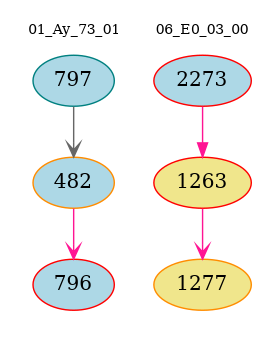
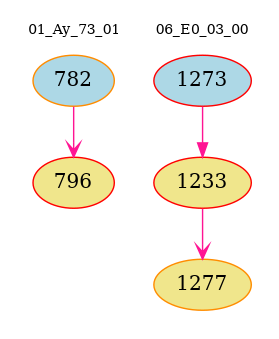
  digraph {
    node [color=red fillcolor=lightblue style=filled]
    edge [arrowhead=vee color=deeppink]
-   n1 [color=teal label=797]
-   n2 [color=darkorange label=482]
-   n3 [label=796]
-   n4 [label=2273]
-   n5 [fillcolor=khaki label=1263]
+   n2 [color=darkorange label=782]
+   n3 [fillcolor=khaki label=796]
+   n4 [label=1273]
+   n5 [fillcolor=khaki label=1233]
    n6 [color=darkorange fillcolor=khaki label=1277]
    subgraph cluster_1 {
      color=white
      fontsize=10
      label="01_Ay_73_01"
-     n1
      n2
      n3
    }
    subgraph cluster_2 {
      color=white
      fontsize=10
      label="06_E0_03_00"
      n4
      n5
      n6
    }
-   n1 -> n2 [color=gray40]
    n2 -> n3
    n4 -> n5 [arrowhead=normal]
    n5 -> n6
  }
